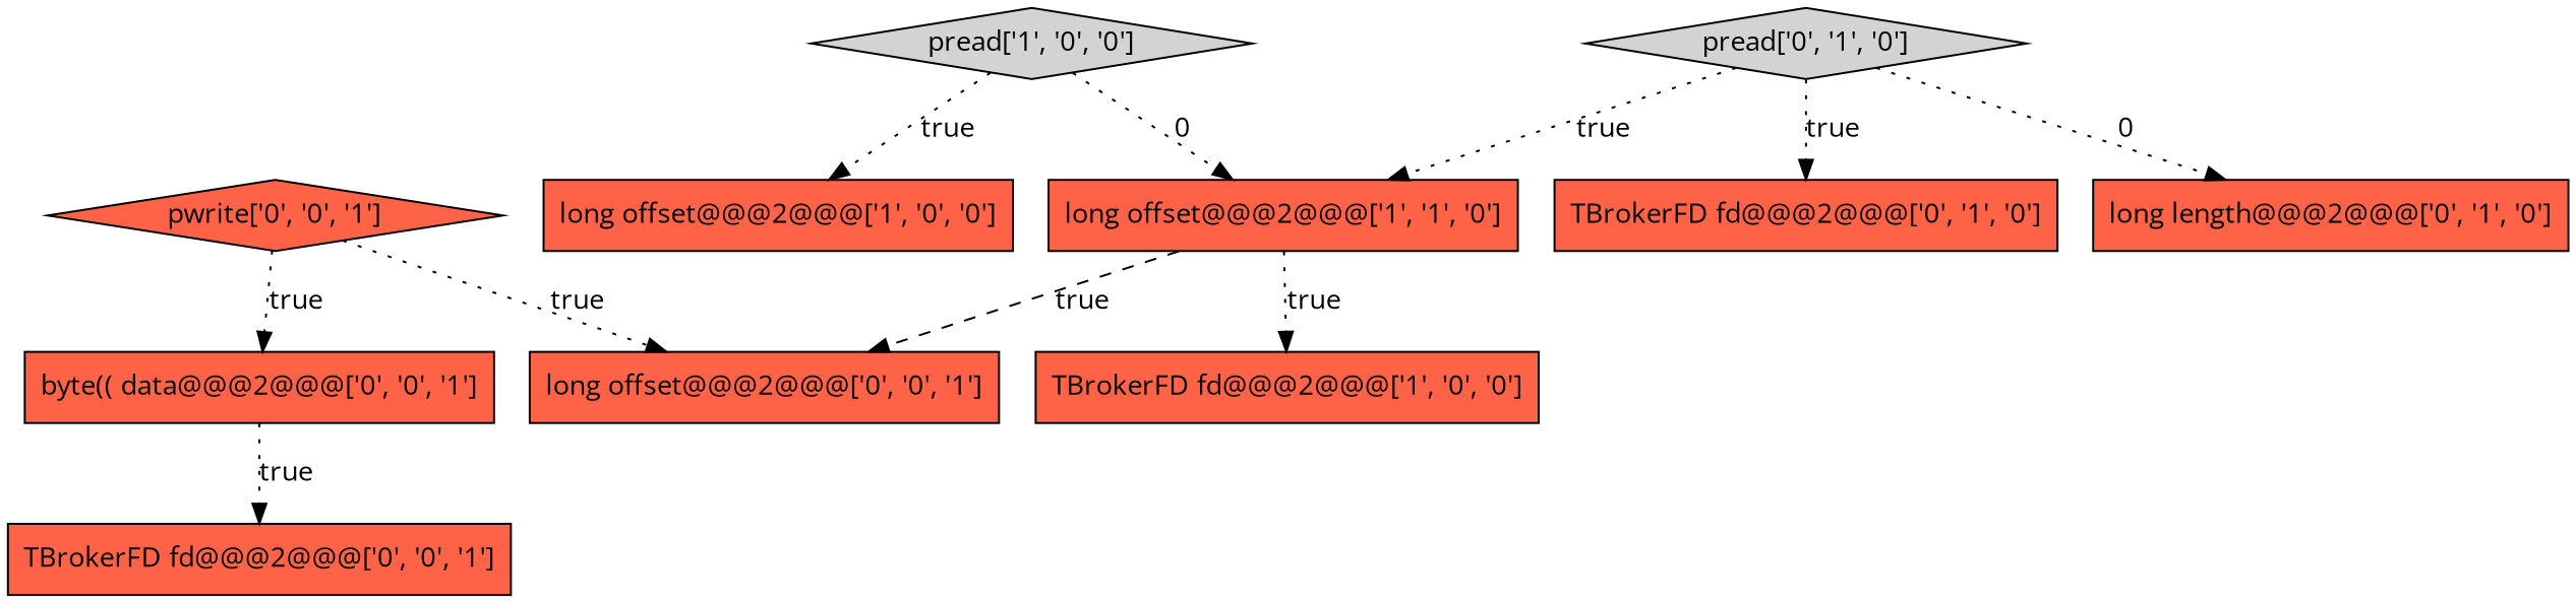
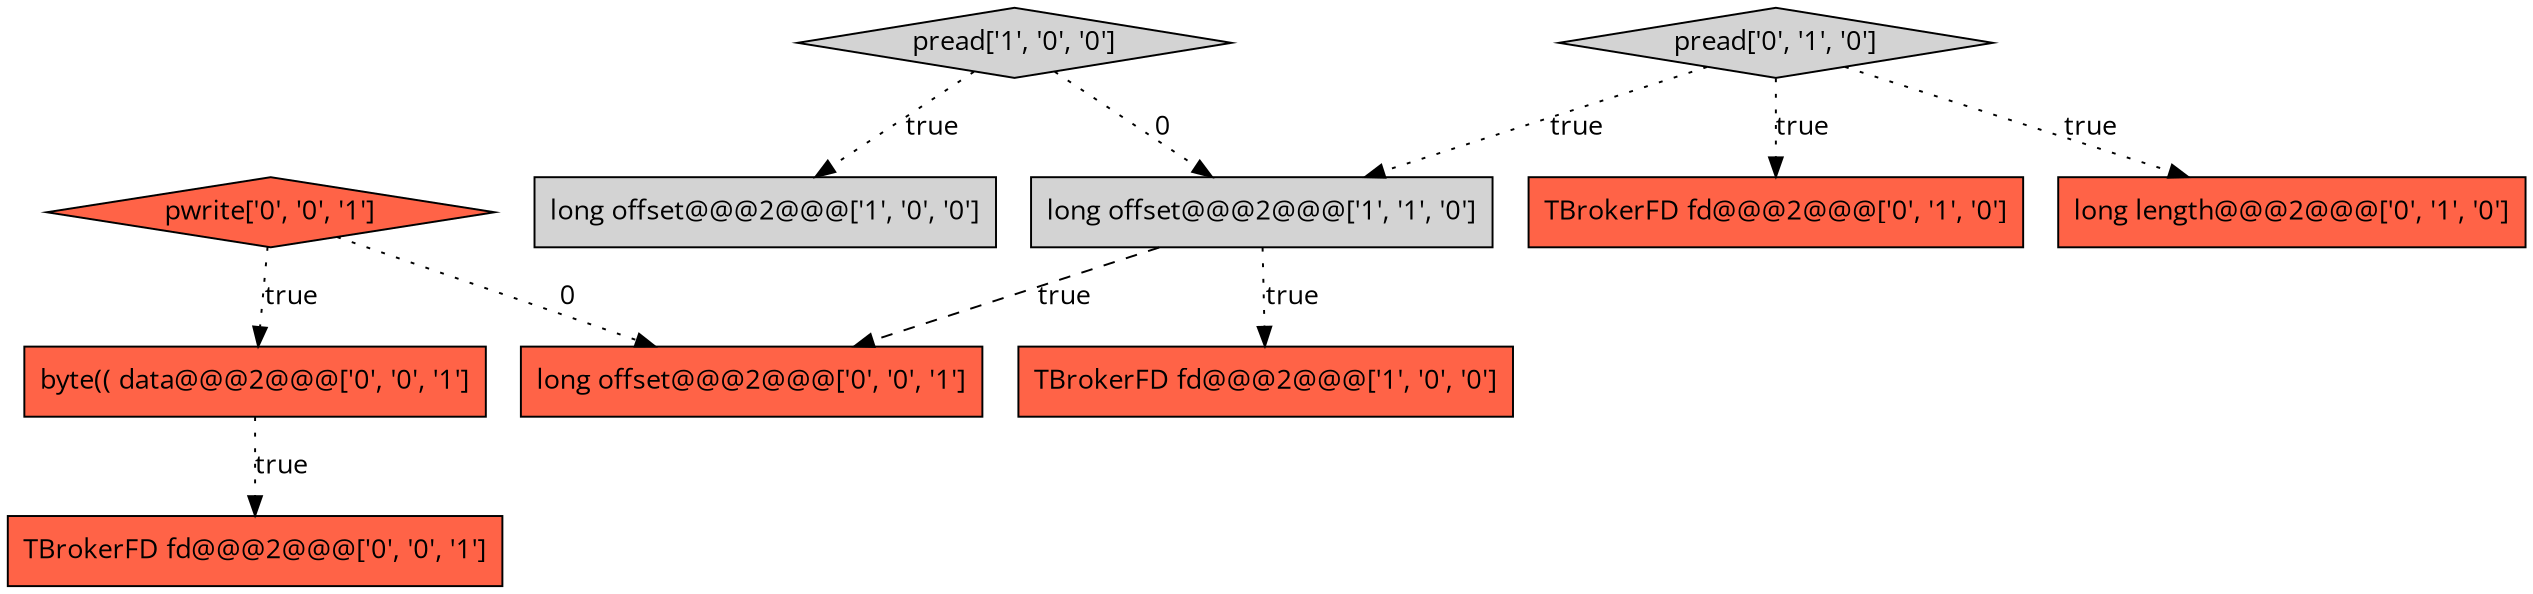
  digraph {
    fontname="Open Sans"
    node [fillcolor=tomato fontname="Open Sans" shape=box style=filled]
    edge [fontname="Open Sans" style=dotted]
-   n1 [label="long offset@@@2@@@['1', '1', '0']"]
+   n1 [fillcolor=lightgray label="long offset@@@2@@@['1', '1', '0']"]
    n2 [label="long offset@@@2@@@['0', '0', '1']"]
    n3 [label="TBrokerFD fd@@@2@@@['1', '0', '0']"]
    n4 [fillcolor=lightgray label="pread['1', '0', '0']" shape=diamond]
-   n5 [label="long offset@@@2@@@['1', '0', '0']"]
+   n5 [fillcolor=lightgray label="long offset@@@2@@@['1', '0', '0']"]
    n6 [label="long length@@@2@@@['0', '1', '0']"]
    n7 [label="pwrite['0', '0', '1']" shape=diamond]
    n8 [label="byte(( data@@@2@@@['0', '0', '1']"]
    n9 [label="TBrokerFD fd@@@2@@@['0', '0', '1']"]
    n10 [fillcolor=lightgray label="pread['0', '1', '0']" shape=diamond]
    n11 [label="TBrokerFD fd@@@2@@@['0', '1', '0']"]
    n1 -> n2 [label=true style=dashed]
    n1 -> n3 [label=true]
    n4 -> n1 [label=0]
    n4 -> n5 [label=true]
-   n7 -> n2 [label=true]
+   n7 -> n2 [label=0]
    n7 -> n8 [label=true]
    n8 -> n9 [label=true]
    n10 -> n1 [label=true]
-   n10 -> n6 [label=0]
+   n10 -> n6 [label=true]
    n10 -> n11 [label=true]
  }
